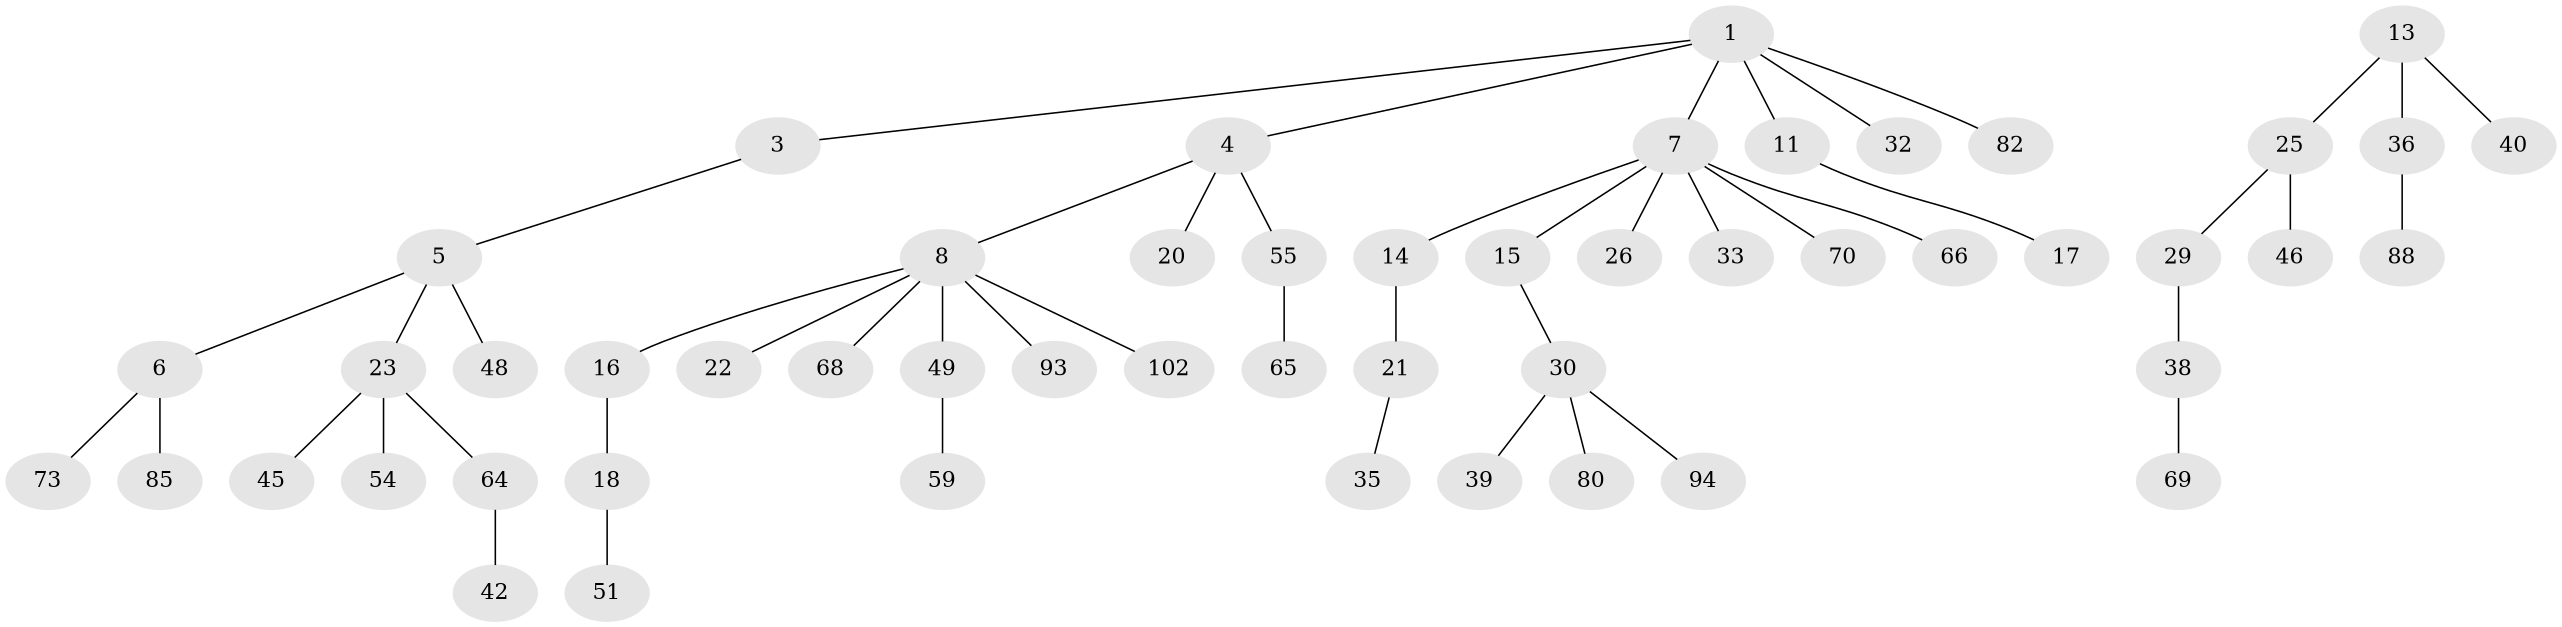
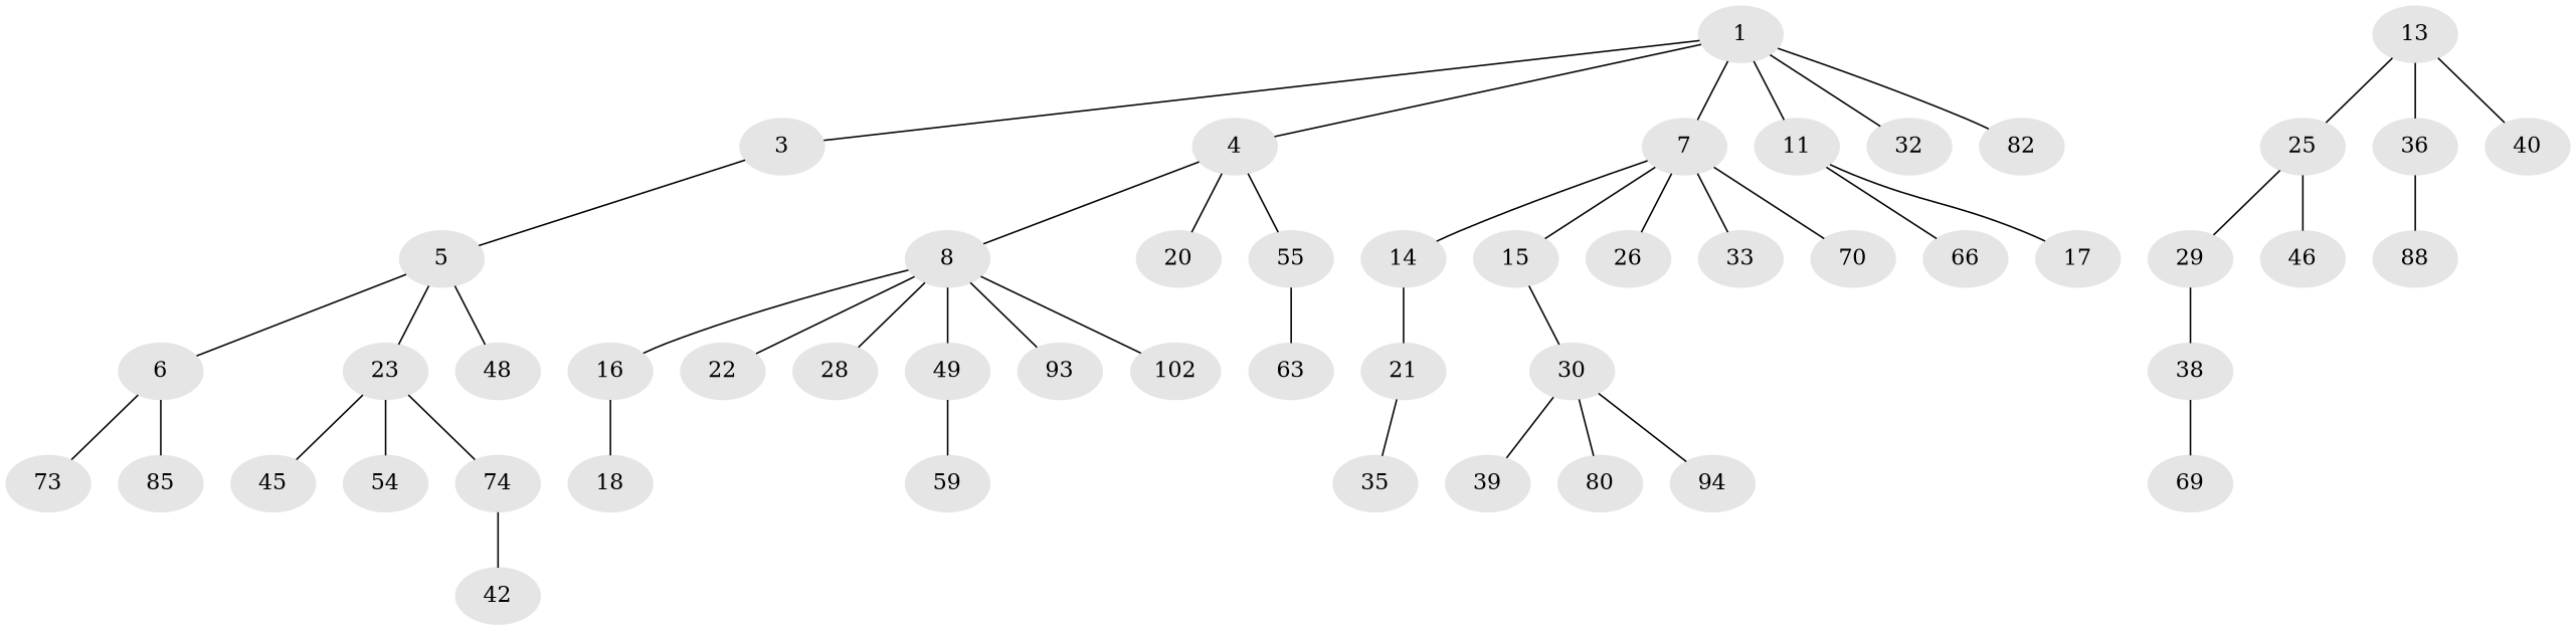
  graph {
    node [color=gray90 style=filled]
    1 [super="+2+10"]
    3
    4
    7 [super="+34+9"]
    11 [super="+12"]
    32
    82
    5 [super="+19+86"]
    8 [super="+37+61"]
    20
    55
    14 [super="+52"]
    15 [super="+27"]
    26 [super="+83+71"]
    33
    66
    70 [super="+84"]
    17 [super="+77+103"]
    13 [super="+97+74+31+24"]
    25
    36 [super="+44"]
    40
    6 [super="+41"]
    23
    48 [super="+65+62"]
    16
    22
-   28 [label=68]
+   28
    49 [super="+96+60+53"]
    93
    102
-   63 [super="+92" label=65]
+   63 [super="+92"]
    73
    n34 [label=85]
    45 [super="+47+95"]
    54
-   64 [super="+75"]
+   64 [super="+75" label=74]
    21
    30
    18 [super="+43"]
    59 [super="+87"]
    29 [super="+67"]
    46
    88 [super="+90"]
    35
    39 [super="+78"]
    80 [super="+99"]
    94
-   51
    42 [super="+76"]
    38
    69
    1 -- 3
    1 -- 4
    1 -- 7
    1 -- 11
    1 -- 32
    1 -- 82
    3 -- 5
    4 -- 8
    4 -- 20
    4 -- 55
    7 -- 14
    7 -- 15
    7 -- 26
    7 -- 33
-   7 -- 66
+   11 -- 66
    7 -- 70
    11 -- 17
    5 -- 6
    5 -- 23
    5 -- 48
    8 -- 16
    8 -- 22
    8 -- 28
    8 -- 49
    8 -- 93
    8 -- 102
    55 -- 63
    14 -- 21
    15 -- 30
    13 -- 25
    13 -- 36
    13 -- 40
    25 -- 29
    25 -- 46
    36 -- 88
    6 -- 73
    6 -- n34
    23 -- 45
    23 -- 54
    23 -- 64
    16 -- 18
    49 -- 59
    64 -- 42
    21 -- 35
    30 -- 39
    30 -- 80
    30 -- 94
-   18 -- 51
    29 -- 38
    38 -- 69
  }
